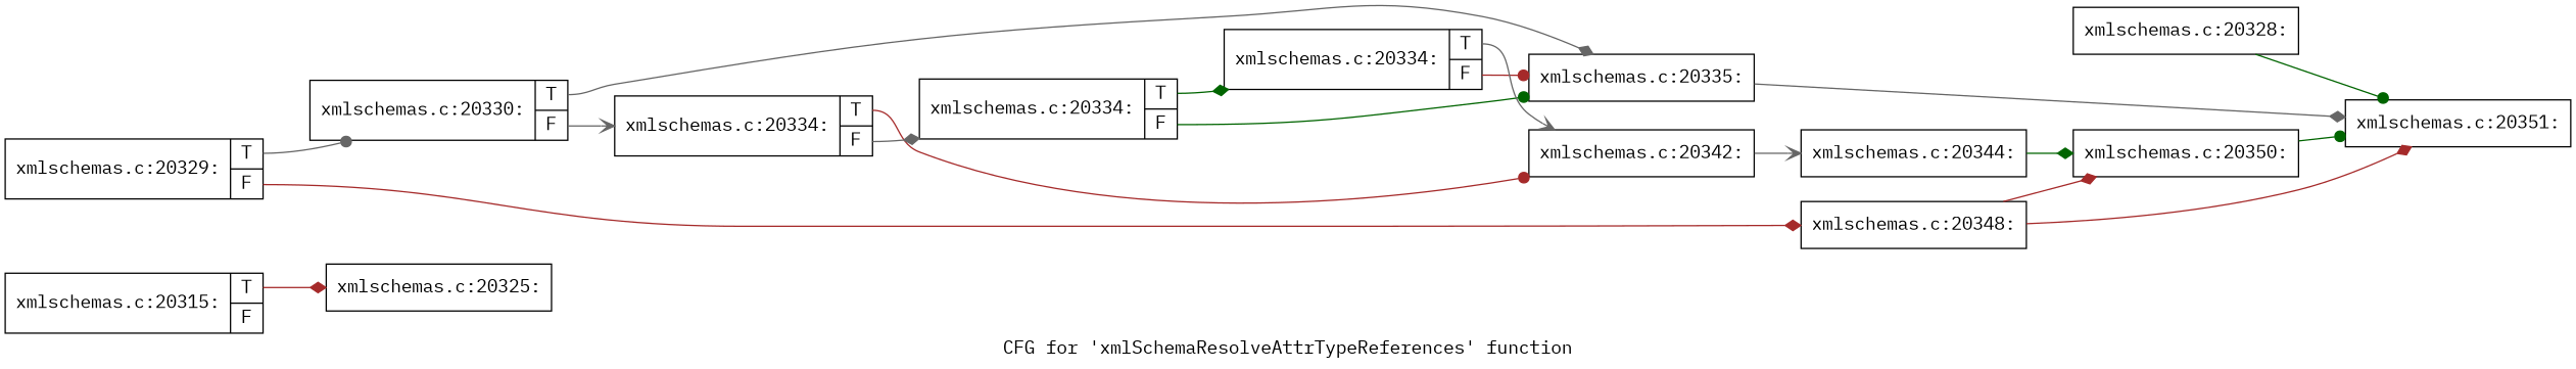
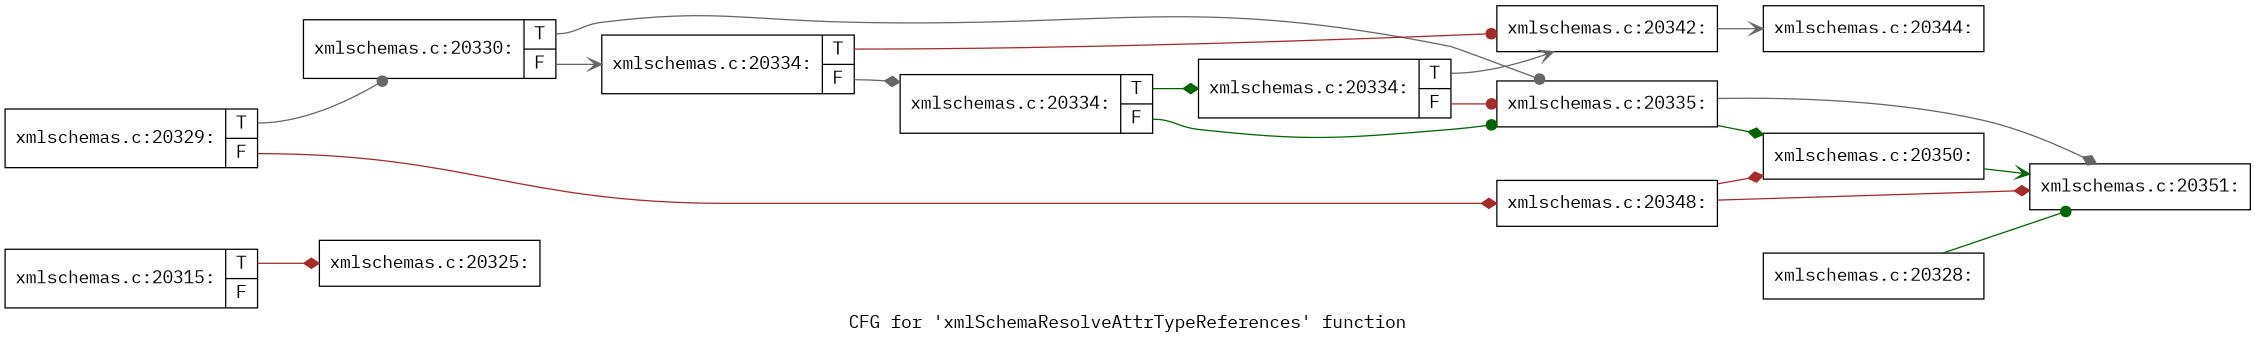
  digraph {
    fontname="IBM Plex Mono"
    label="CFG for 'xmlSchemaResolveAttrTypeReferences' function"
    rankdir=LR
    node [fontname="IBM Plex Mono" shape=record]
    edge [arrowhead=diamond color=gray40 fontname="IBM Plex Mono"]
    n1 [label="{xmlschemas.c:20315:|{<s0>T|<s1>F}}"]
    n2 [label="{xmlschemas.c:20325:}"]
    n3 [label="{xmlschemas.c:20351:}"]
    n4 [label="{xmlschemas.c:20328:}"]
    n5 [label="{xmlschemas.c:20329:|{<s0>T|<s1>F}}"]
    n6 [label="{xmlschemas.c:20330:|{<s0>T|<s1>F}}"]
    n7 [label="{xmlschemas.c:20348:}"]
    n8 [label="{xmlschemas.c:20335:}"]
    n9 [label="{xmlschemas.c:20334:|{<s0>T|<s1>F}}"]
    n10 [label="{xmlschemas.c:20350:}"]
    n11 [label="{xmlschemas.c:20342:}"]
    n12 [label="{xmlschemas.c:20334:|{<s0>T|<s1>F}}"]
    n13 [label="{xmlschemas.c:20344:}"]
    n14 [label="{xmlschemas.c:20334:|{<s0>T|<s1>F}}"]
    n1 -> n2 [color=brown tailport=s0]
    n4 -> n3 [arrowhead=dot color=darkgreen]
    n5 -> n6 [arrowhead=dot tailport=s0]
    n5 -> n7 [color=brown tailport=s1]
-   n6 -> n8 [tailport=s0]
+   n6 -> n8 [arrowhead=dot tailport=s0]
    n6 -> n9 [arrowhead=vee tailport=s1]
    n7 -> n3 [color=brown]
    n7 -> n10 [color=brown]
    n8 -> n3
    n9 -> n11 [arrowhead=dot color=brown tailport=s0]
    n9 -> n12 [tailport=s1]
-   n10 -> n3 [arrowhead=dot color=darkgreen]
+   n10 -> n3 [arrowhead=vee color=darkgreen]
    n11 -> n13 [arrowhead=vee]
    n12 -> n8 [arrowhead=dot color=darkgreen tailport=s1]
    n12 -> n14 [color=darkgreen tailport=s0]
-   n13 -> n10 [color=darkgreen]
+   n8 -> n10 [color=darkgreen]
    n14 -> n8 [arrowhead=dot color=brown tailport=s1]
    n14 -> n11 [arrowhead=vee tailport=s0]
  }
